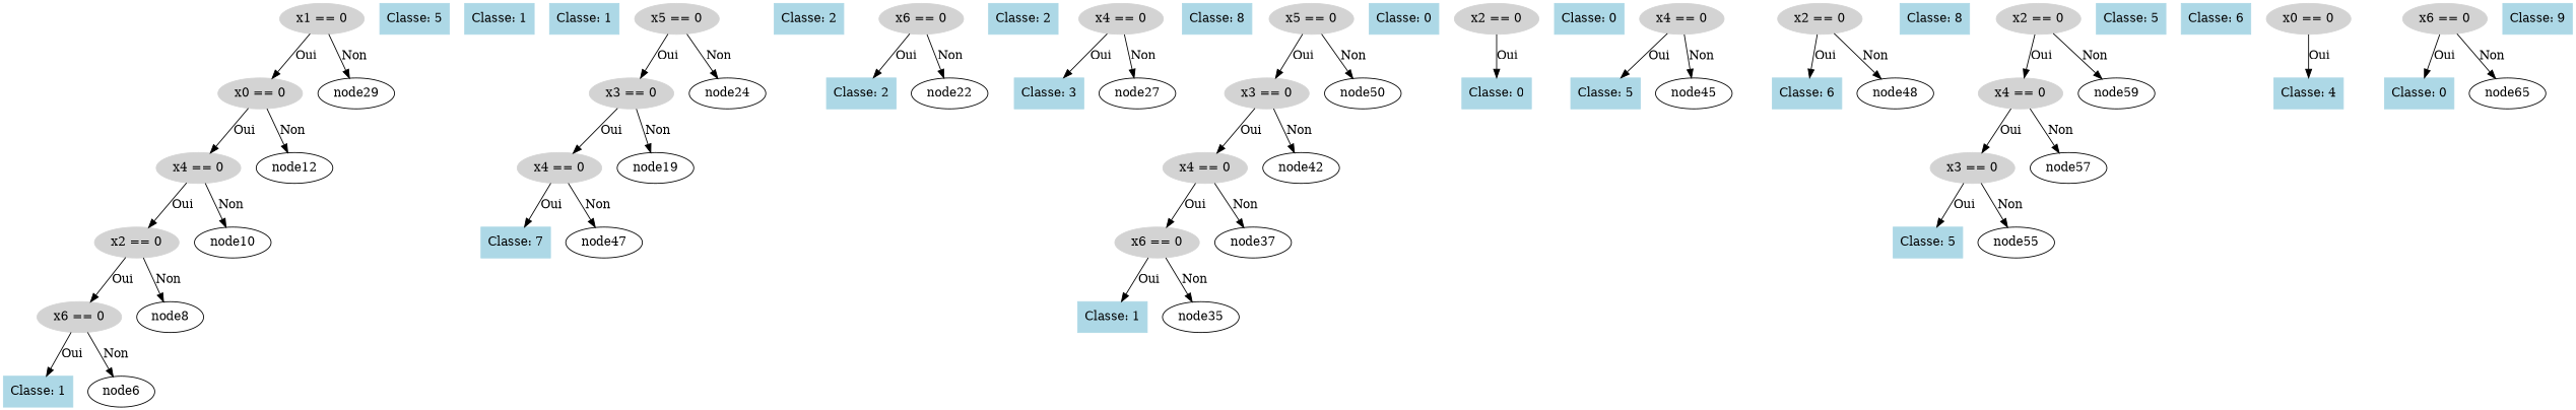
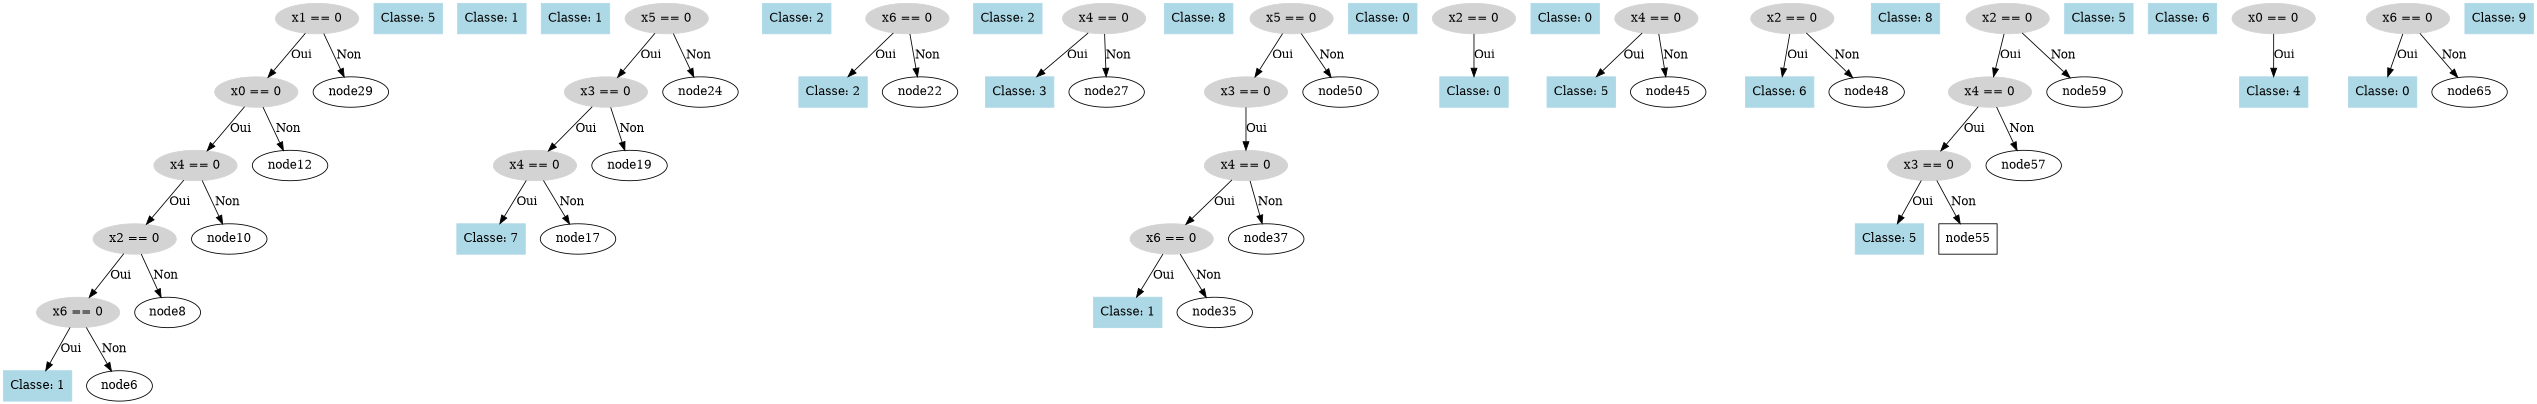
  digraph {
    node [color=lightblue shape=box style=filled]
    n1 [color=lightgray label="x1 == 0" shape=ellipse]
    n2 [color=lightgray label="x0 == 0" shape=ellipse]
    node29 [color="" shape="" style=""]
    n4 [color=lightgray label="x4 == 0" shape=ellipse]
    node12 [color="" shape="" style=""]
    n6 [color=lightgray label="x2 == 0" shape=ellipse]
    node10 [color="" shape="" style=""]
    n8 [color=lightgray label="x6 == 0" shape=ellipse]
    node8 [color="" shape="" style=""]
    n10 [label="Classe: 1"]
    node6 [color="" shape="" style=""]
    n12 [label="Classe: 5"]
    n13 [label="Classe: 1"]
    n14 [label="Classe: 1"]
    n15 [color=lightgray label="x5 == 0" shape=ellipse]
    n16 [color=lightgray label="x3 == 0" shape=ellipse]
    node24 [color="" shape="" style=""]
    n18 [color=lightgray label="x4 == 0" shape=ellipse]
    node19 [color="" shape="" style=""]
    n20 [label="Classe: 7"]
-   node17 [label=node47 color="" shape="" style=""]
+   node17 [color="" shape="" style=""]
    n22 [label="Classe: 2"]
    n23 [color=lightgray label="x6 == 0" shape=ellipse]
    n24 [label="Classe: 2"]
    node22 [color="" shape="" style=""]
    n26 [label="Classe: 2"]
    n27 [color=lightgray label="x4 == 0" shape=ellipse]
    n28 [label="Classe: 3"]
    node27 [color="" shape="" style=""]
    n30 [label="Classe: 8"]
    n31 [color=lightgray label="x5 == 0" shape=ellipse]
    n32 [color=lightgray label="x3 == 0" shape=ellipse]
    node50 [color="" shape="" style=""]
    n34 [color=lightgray label="x4 == 0" shape=ellipse]
-   node42 [color="" shape="" style=""]
    n36 [color=lightgray label="x6 == 0" shape=ellipse]
    node37 [color="" shape="" style=""]
    n38 [label="Classe: 1"]
    node35 [color="" shape="" style=""]
    n40 [label="Classe: 0"]
    n41 [color=lightgray label="x2 == 0" shape=ellipse]
    n42 [label="Classe: 0"]
    n43 [label="Classe: 0"]
    n44 [color=lightgray label="x4 == 0" shape=ellipse]
    n45 [label="Classe: 5"]
    node45 [color="" shape="" style=""]
    n47 [color=lightgray label="x2 == 0" shape=ellipse]
    n48 [label="Classe: 6"]
    node48 [color="" shape="" style=""]
    n50 [label="Classe: 8"]
    n51 [color=lightgray label="x2 == 0" shape=ellipse]
    n52 [color=lightgray label="x4 == 0" shape=ellipse]
    node59 [color="" shape="" style=""]
    n54 [color=lightgray label="x3 == 0" shape=ellipse]
    node57 [color="" shape="" style=""]
    n56 [label="Classe: 5"]
-   node55 [color="" shape="" style=""]
+   node55 [color="" style=""]
    n58 [label="Classe: 5"]
    n59 [label="Classe: 6"]
    n60 [color=lightgray label="x0 == 0" shape=ellipse]
    n61 [label="Classe: 4"]
    n62 [color=lightgray label="x6 == 0" shape=ellipse]
    n63 [label="Classe: 0"]
    node65 [color="" shape="" style=""]
    n65 [label="Classe: 9"]
    n1 -> n2 [label=Oui]
    n1 -> node29 [label=Non]
    n2 -> n4 [label=Oui]
    n2 -> node12 [label=Non]
    n4 -> n6 [label=Oui]
    n4 -> node10 [label=Non]
    n6 -> n8 [label=Oui]
    n6 -> node8 [label=Non]
    n8 -> n10 [label=Oui]
    n8 -> node6 [label=Non]
    n15 -> n16 [label=Oui]
    n15 -> node24 [label=Non]
    n16 -> n18 [label=Oui]
    n16 -> node19 [label=Non]
    n18 -> n20 [label=Oui]
    n18 -> node17 [label=Non]
    n23 -> n24 [label=Oui]
    n23 -> node22 [label=Non]
    n27 -> n28 [label=Oui]
    n27 -> node27 [label=Non]
    n31 -> n32 [label=Oui]
    n31 -> node50 [label=Non]
    n32 -> n34 [label=Oui]
-   n32 -> node42 [label=Non]
    n34 -> n36 [label=Oui]
    n34 -> node37 [label=Non]
    n36 -> n38 [label=Oui]
    n36 -> node35 [label=Non]
    n41 -> n42 [label=Oui]
    n44 -> n45 [label=Oui]
    n44 -> node45 [label=Non]
    n47 -> n48 [label=Oui]
    n47 -> node48 [label=Non]
    n51 -> n52 [label=Oui]
    n51 -> node59 [label=Non]
    n52 -> n54 [label=Oui]
    n52 -> node57 [label=Non]
    n54 -> n56 [label=Oui]
    n54 -> node55 [label=Non]
    n60 -> n61 [label=Oui]
    n62 -> n63 [label=Oui]
    n62 -> node65 [label=Non]
  }
